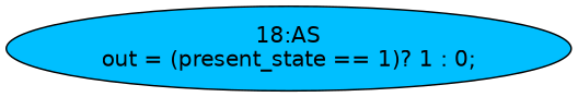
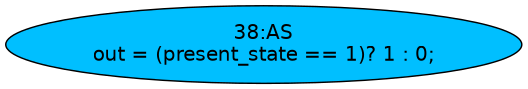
  strict digraph {
    rankdir=LR
    fontname="DejaVu Sans"
-   n1 [ast="<pyverilog.vparser.ast.Assign object at 0x7f502a346450>" def_var="['out']" fillcolor=deepskyblue label="18:AS\nout = (present_state == 1)? 1 : 0;" statements="[]" style=filled typ=Assign use_var="['present_state']" fontname="DejaVu Sans"]
+   n1 [ast="<pyverilog.vparser.ast.Assign object at 0x7f502a346450>" def_var="['out']" fillcolor=deepskyblue label="38:AS\nout = (present_state == 1)? 1 : 0;" statements="[]" style=filled typ=Assign use_var="['present_state']" fontname="DejaVu Sans"]
  }
